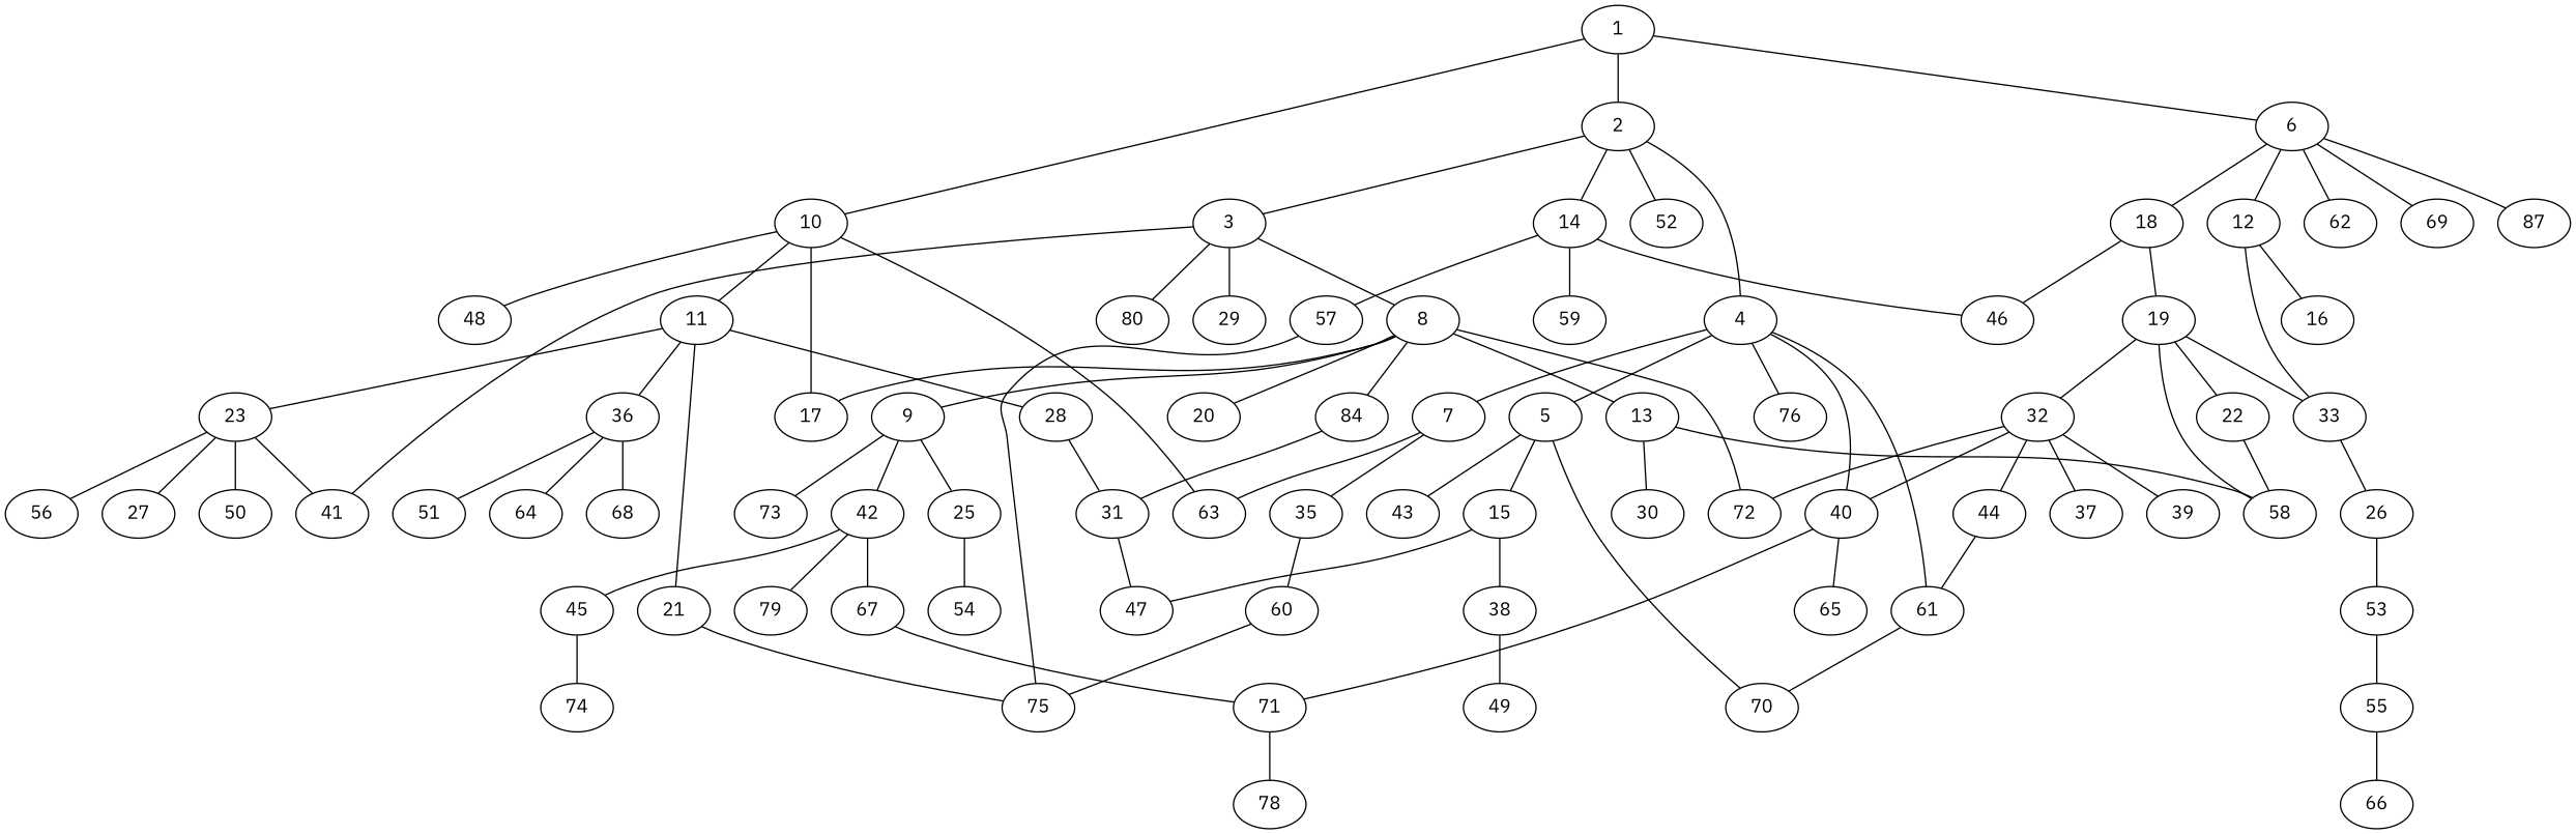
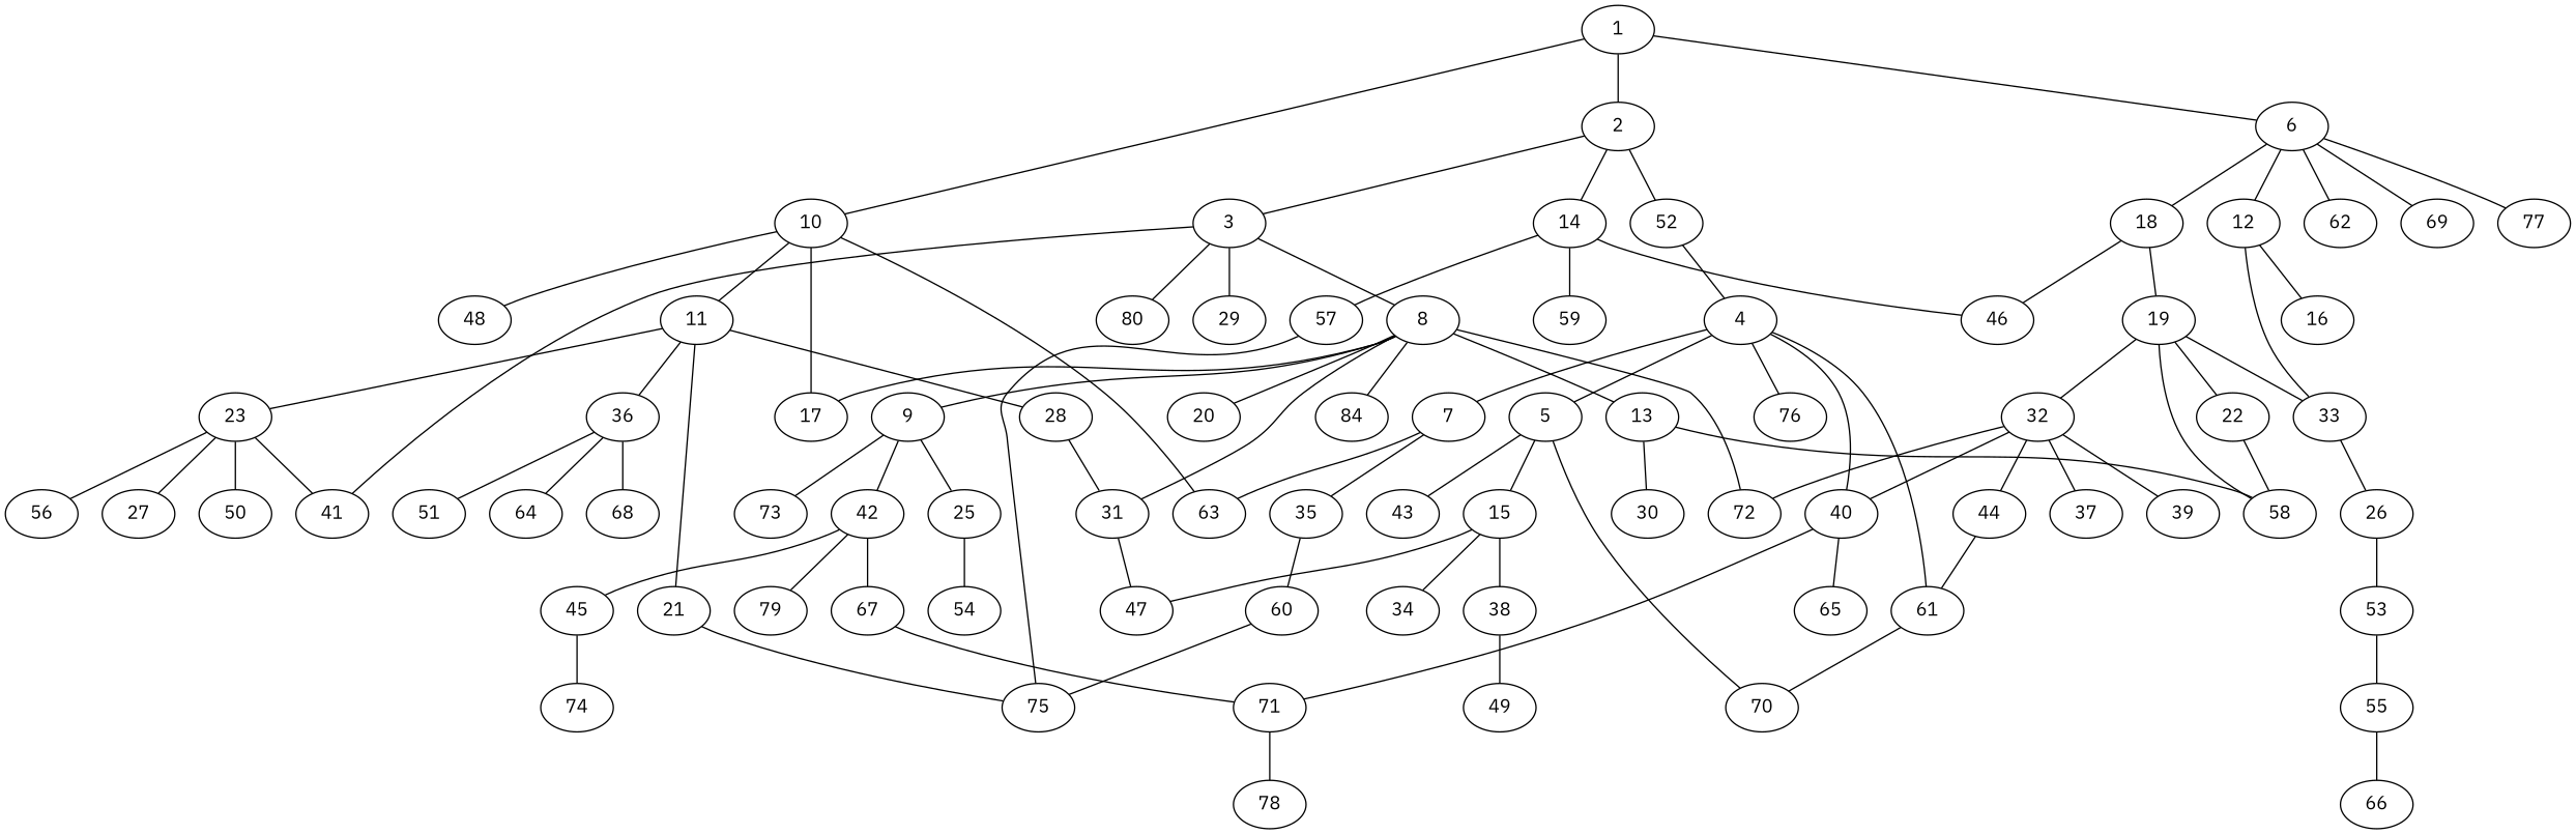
  graph {
    fontname="IBM Plex Sans"
    node [fontname="IBM Plex Sans"]
    edge [fontname="IBM Plex Sans"]
    1
    2
    6
    10
    3
    4
    14
    52
    12
    18
    62
    69
-   77 [label=87]
+   77
    63
    17
    11
    48
    8
    29
    80
    41
    5
    7
    40
    61
    76
    46
    57
    59
    16
    33
    19
    21
    23
    28
    36
    9
    13
    20
    n40 [label=84]
    31
    72
    15
    43
    70
    35
    65
    71
    75
    25
    42
    73
    30
    58
    47
+   34
    38
    60
    78
    49
    22
    32
    54
    45
    67
    79
    74
    27
    50
    56
    68
    51
    64
    26
    53
    37
    39
    44
    55
    66
    1 -- 2
    1 -- 6
    1 -- 10
    2 -- 3
-   2 -- 4
+   52 -- 4
    2 -- 14
    2 -- 52
    6 -- 12
    6 -- 18
    6 -- 62
    6 -- 69
    6 -- 77
    10 -- 63
    10 -- 17
    10 -- 11
    10 -- 48
    3 -- 8
    3 -- 29
    3 -- 80
    3 -- 41
    4 -- 5
    4 -- 7
    4 -- 40
    4 -- 61
    4 -- 76
    14 -- 46
    14 -- 57
    14 -- 59
    12 -- 16
    12 -- 33
    18 -- 46
    18 -- 19
    11 -- 21
    11 -- 23
    11 -- 28
    11 -- 36
    8 -- 17
    8 -- 9
    8 -- 13
    8 -- 20
    8 -- n40
-   n40 -- 31
+   8 -- 31
    8 -- 72
    5 -- 15
    5 -- 43
    5 -- 70
    7 -- 63
    7 -- 35
    40 -- 65
    40 -- 71
    61 -- 70
    57 -- 75
    33 -- 26
    19 -- 33
    19 -- 58
    19 -- 22
    19 -- 32
    21 -- 75
    23 -- 41
    23 -- 27
    23 -- 50
    23 -- 56
    28 -- 31
    36 -- 68
    36 -- 51
    36 -- 64
    9 -- 25
    9 -- 42
    9 -- 73
    13 -- 30
    13 -- 58
    31 -- 47
    15 -- 47
+   15 -- 34
    15 -- 38
    35 -- 60
    71 -- 78
    25 -- 54
    42 -- 45
    42 -- 67
    42 -- 79
    38 -- 49
    60 -- 75
    22 -- 58
    32 -- 40
    32 -- 72
    32 -- 37
    32 -- 39
    32 -- 44
    45 -- 74
    67 -- 71
    26 -- 53
    53 -- 55
    44 -- 61
    55 -- 66
  }
